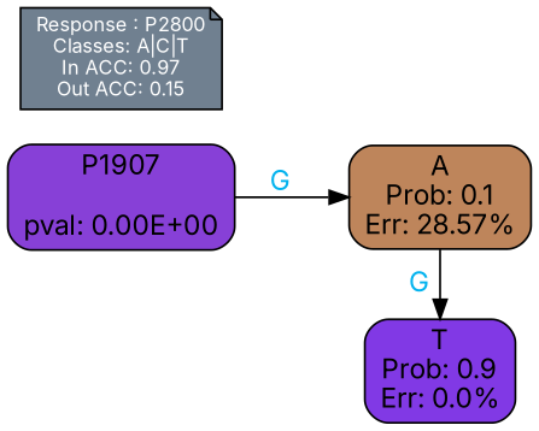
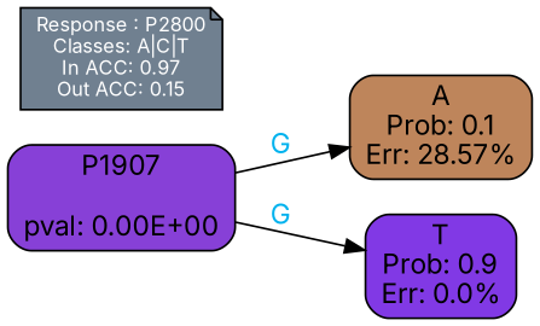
  digraph {
    fontname=Inter
    rankdir=LR
    ranksep=equally
    splines=polylines
    node [color=black fontname=Inter shape=box style="filled, rounded"]
    edge [fontcolor=deepskyblue2 fontname=Inter]
    n1 [fillcolor="#be855b" label="A\nProb: 0.1\nErr: 28.57%"]
    n2 [fillcolor="#8139e5" label="T\nProb: 0.9\nErr: 0.0%"]
    n3 [align=left fillcolor=slategray fontcolor=white fontsize=10 label="Response : P2800\nClasses: A|C|T\nIn ACC: 0.97\nOut ACC: 0.15\n" shape=note style=filled]
    n4 [fillcolor="#8740d7" label="P1907\n\npval: 0.00E+00"]
    subgraph sub_1 {
      rank=same
      n1
      n2
    }
    subgraph sub_2 {
      rank=same
      n3
      n4
    }
    n4 -> n1 [label=G]
-   n1 -> n2 [label=G]
+   n4 -> n2 [label=G]
  }
